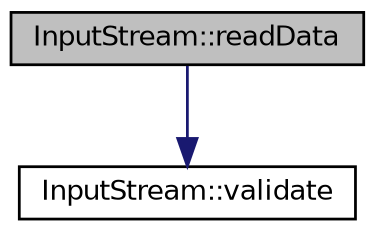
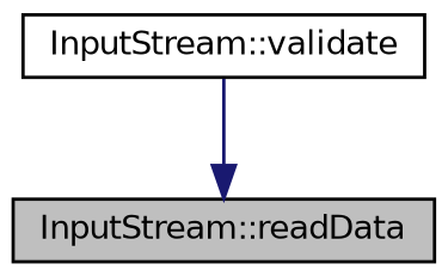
  digraph {
    rankdir=TB
    node [color=black fontname=Helvetica fontsize=10 shape=record style=filled]
    n1 [fillcolor=grey75 fontcolor=black height=0.2 label="InputStream::readData" width=0.4]
    n2 [fillcolor=white height=0.2 label="InputStream::validate" width=0.4]
-   n1 -> n2 [color=midnightblue fontname=Helvetica fontsize=10 labelfontname=Helvetica labelfontsize=10 style=solid]
+   n2 -> n1 [color=midnightblue fontname=Helvetica fontsize=10 labelfontname=Helvetica labelfontsize=10 style=solid]
  }
